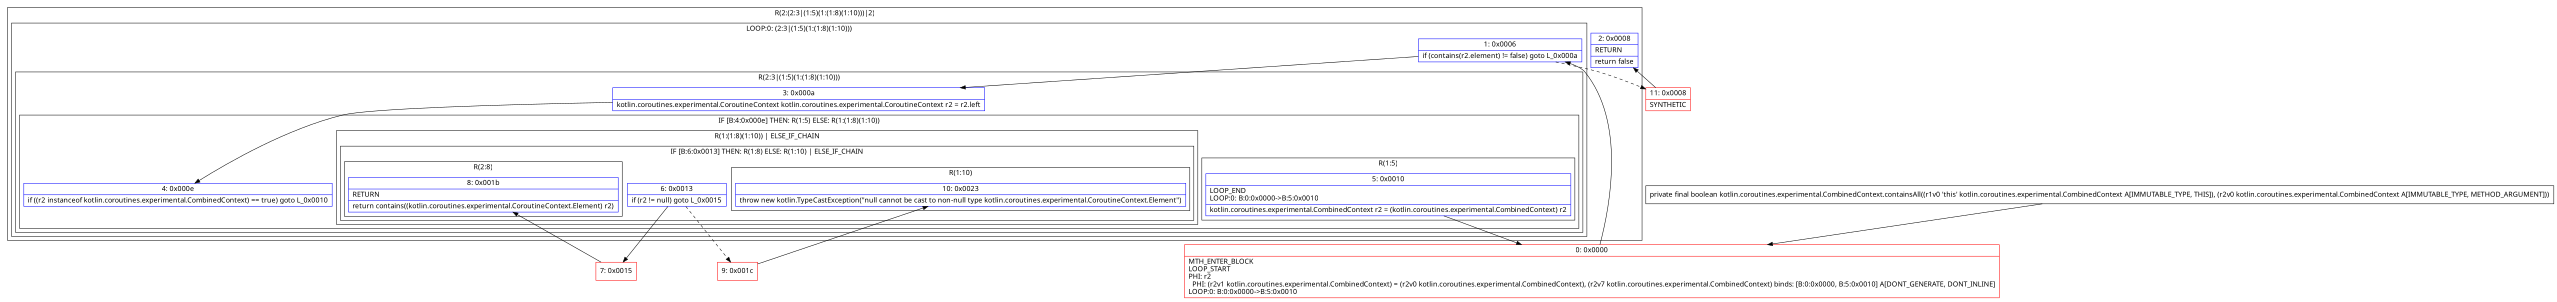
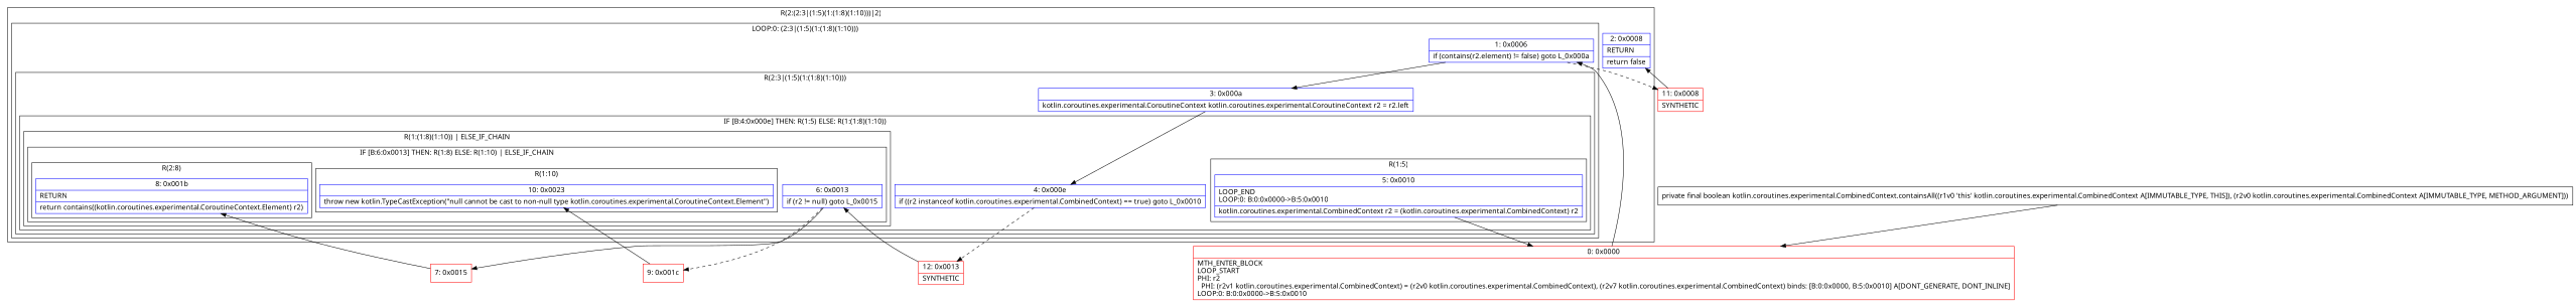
  digraph {
    fontname="Noto Sans"
    node [color=blue fontname="Noto Sans" shape=record]
    edge [fontname="Noto Sans"]
    n1 [label="{5\:\ 0x0010|LOOP_END\lLOOP:0: B:0:0x0000\-\>B:5:0x0010\l|kotlin.coroutines.experimental.CombinedContext r2 = (kotlin.coroutines.experimental.CombinedContext) r2\l}"]
    n2 [label="{8\:\ 0x001b|RETURN\l|return contains((kotlin.coroutines.experimental.CoroutineContext.Element) r2)\l}"]
    n3 [label="{10\:\ 0x0023|throw new kotlin.TypeCastException(\"null cannot be cast to non\-null type kotlin.coroutines.experimental.CoroutineContext.Element\")\l}"]
    n4 [label="{6\:\ 0x0013|if (r2 != null) goto L_0x0015\l}"]
    n5 [label="{4\:\ 0x000e|if ((r2 instanceof kotlin.coroutines.experimental.CombinedContext) == true) goto L_0x0010\l}"]
    n6 [label="{3\:\ 0x000a|kotlin.coroutines.experimental.CoroutineContext kotlin.coroutines.experimental.CoroutineContext r2 = r2.left\l}"]
    n7 [label="{1\:\ 0x0006|if (contains(r2.element) != false) goto L_0x000a\l}"]
    n8 [label="{2\:\ 0x0008|RETURN\l|return false\l}"]
    n9 [color=red label="{0\:\ 0x0000|MTH_ENTER_BLOCK\lLOOP_START\lPHI: r2 \l  PHI: (r2v1 kotlin.coroutines.experimental.CombinedContext) = (r2v0 kotlin.coroutines.experimental.CombinedContext), (r2v7 kotlin.coroutines.experimental.CombinedContext) binds: [B:0:0x0000, B:5:0x0010] A[DONT_GENERATE, DONT_INLINE]\lLOOP:0: B:0:0x0000\-\>B:5:0x0010\l}"]
    n10 [color=red label="{7\:\ 0x0015}"]
    n11 [color=red label="{9\:\ 0x001c}"]
+   n12 [color=red label="{12\:\ 0x0013|SYNTHETIC\l}"]
    n13 [color=red label="{11\:\ 0x0008|SYNTHETIC\l}"]
    n14 [label="{private final boolean kotlin.coroutines.experimental.CombinedContext.containsAll((r1v0 'this' kotlin.coroutines.experimental.CombinedContext A[IMMUTABLE_TYPE, THIS]), (r2v0 kotlin.coroutines.experimental.CombinedContext A[IMMUTABLE_TYPE, METHOD_ARGUMENT])) }" color=""]
    subgraph cluster_1 {
      label="R(2:(2:3|(1:5)(1:(1:8)(1:10)))|2)"
      n8
      subgraph cluster_2 {
        label="LOOP:0: (2:3|(1:5)(1:(1:8)(1:10)))"
        n7
        subgraph cluster_3 {
          label="R(2:3|(1:5)(1:(1:8)(1:10)))"
          n6
          subgraph cluster_4 {
            label="IF [B:4:0x000e] THEN: R(1:5) ELSE: R(1:(1:8)(1:10))"
            n5
            subgraph cluster_5 {
              label="R(1:5)"
              n1
            }
            subgraph cluster_6 {
              label="R(1:(1:8)(1:10)) | ELSE_IF_CHAIN\l"
              subgraph cluster_7 {
                label="IF [B:6:0x0013] THEN: R(1:8) ELSE: R(1:10) | ELSE_IF_CHAIN\l"
                n4
                subgraph cluster_8 {
                  label="R(2:8)"
                  n2
                }
                subgraph cluster_9 {
                  label="R(1:10)"
                  n3
                }
              }
            }
          }
        }
      }
    }
    n1 -> n9
    n4 -> n10
    n4 -> n11 [style=dashed]
+   n5 -> n12 [style=dashed]
    n6 -> n5
    n7 -> n6
    n7 -> n13 [style=dashed]
    n9 -> n7
    n10 -> n2
    n11 -> n3
+   n12 -> n4
    n13 -> n8
    n14 -> n9
  }
